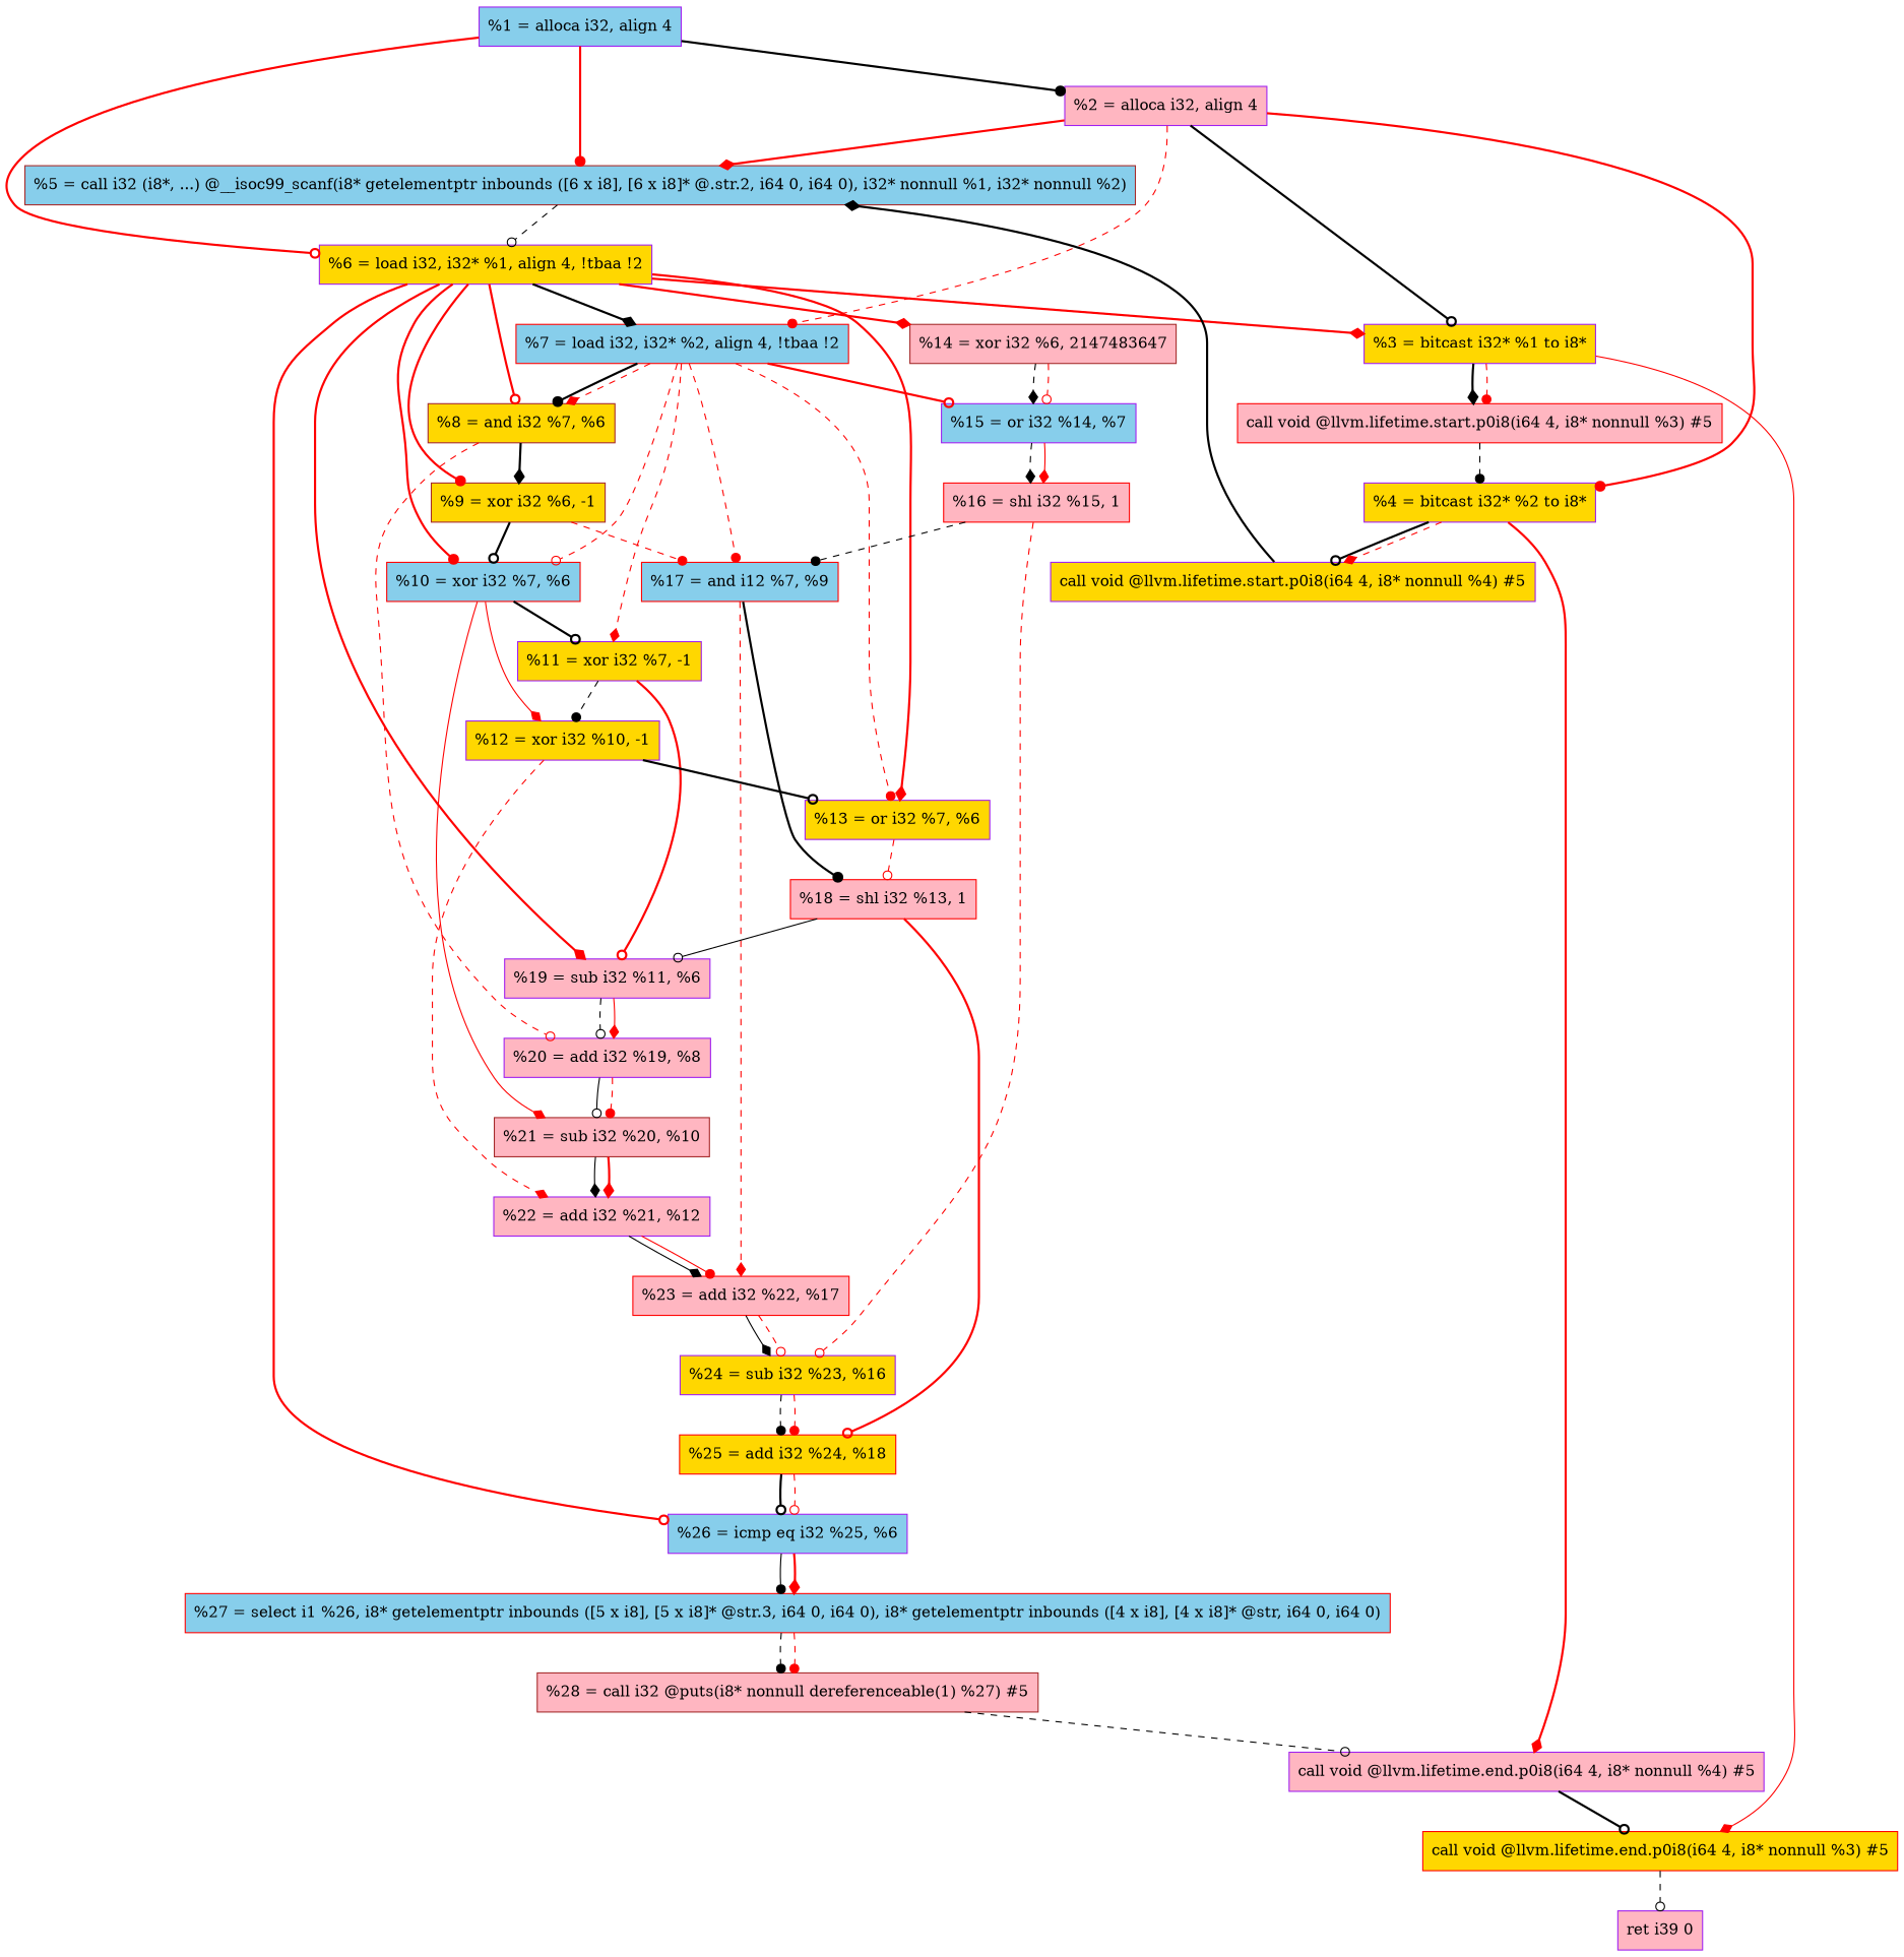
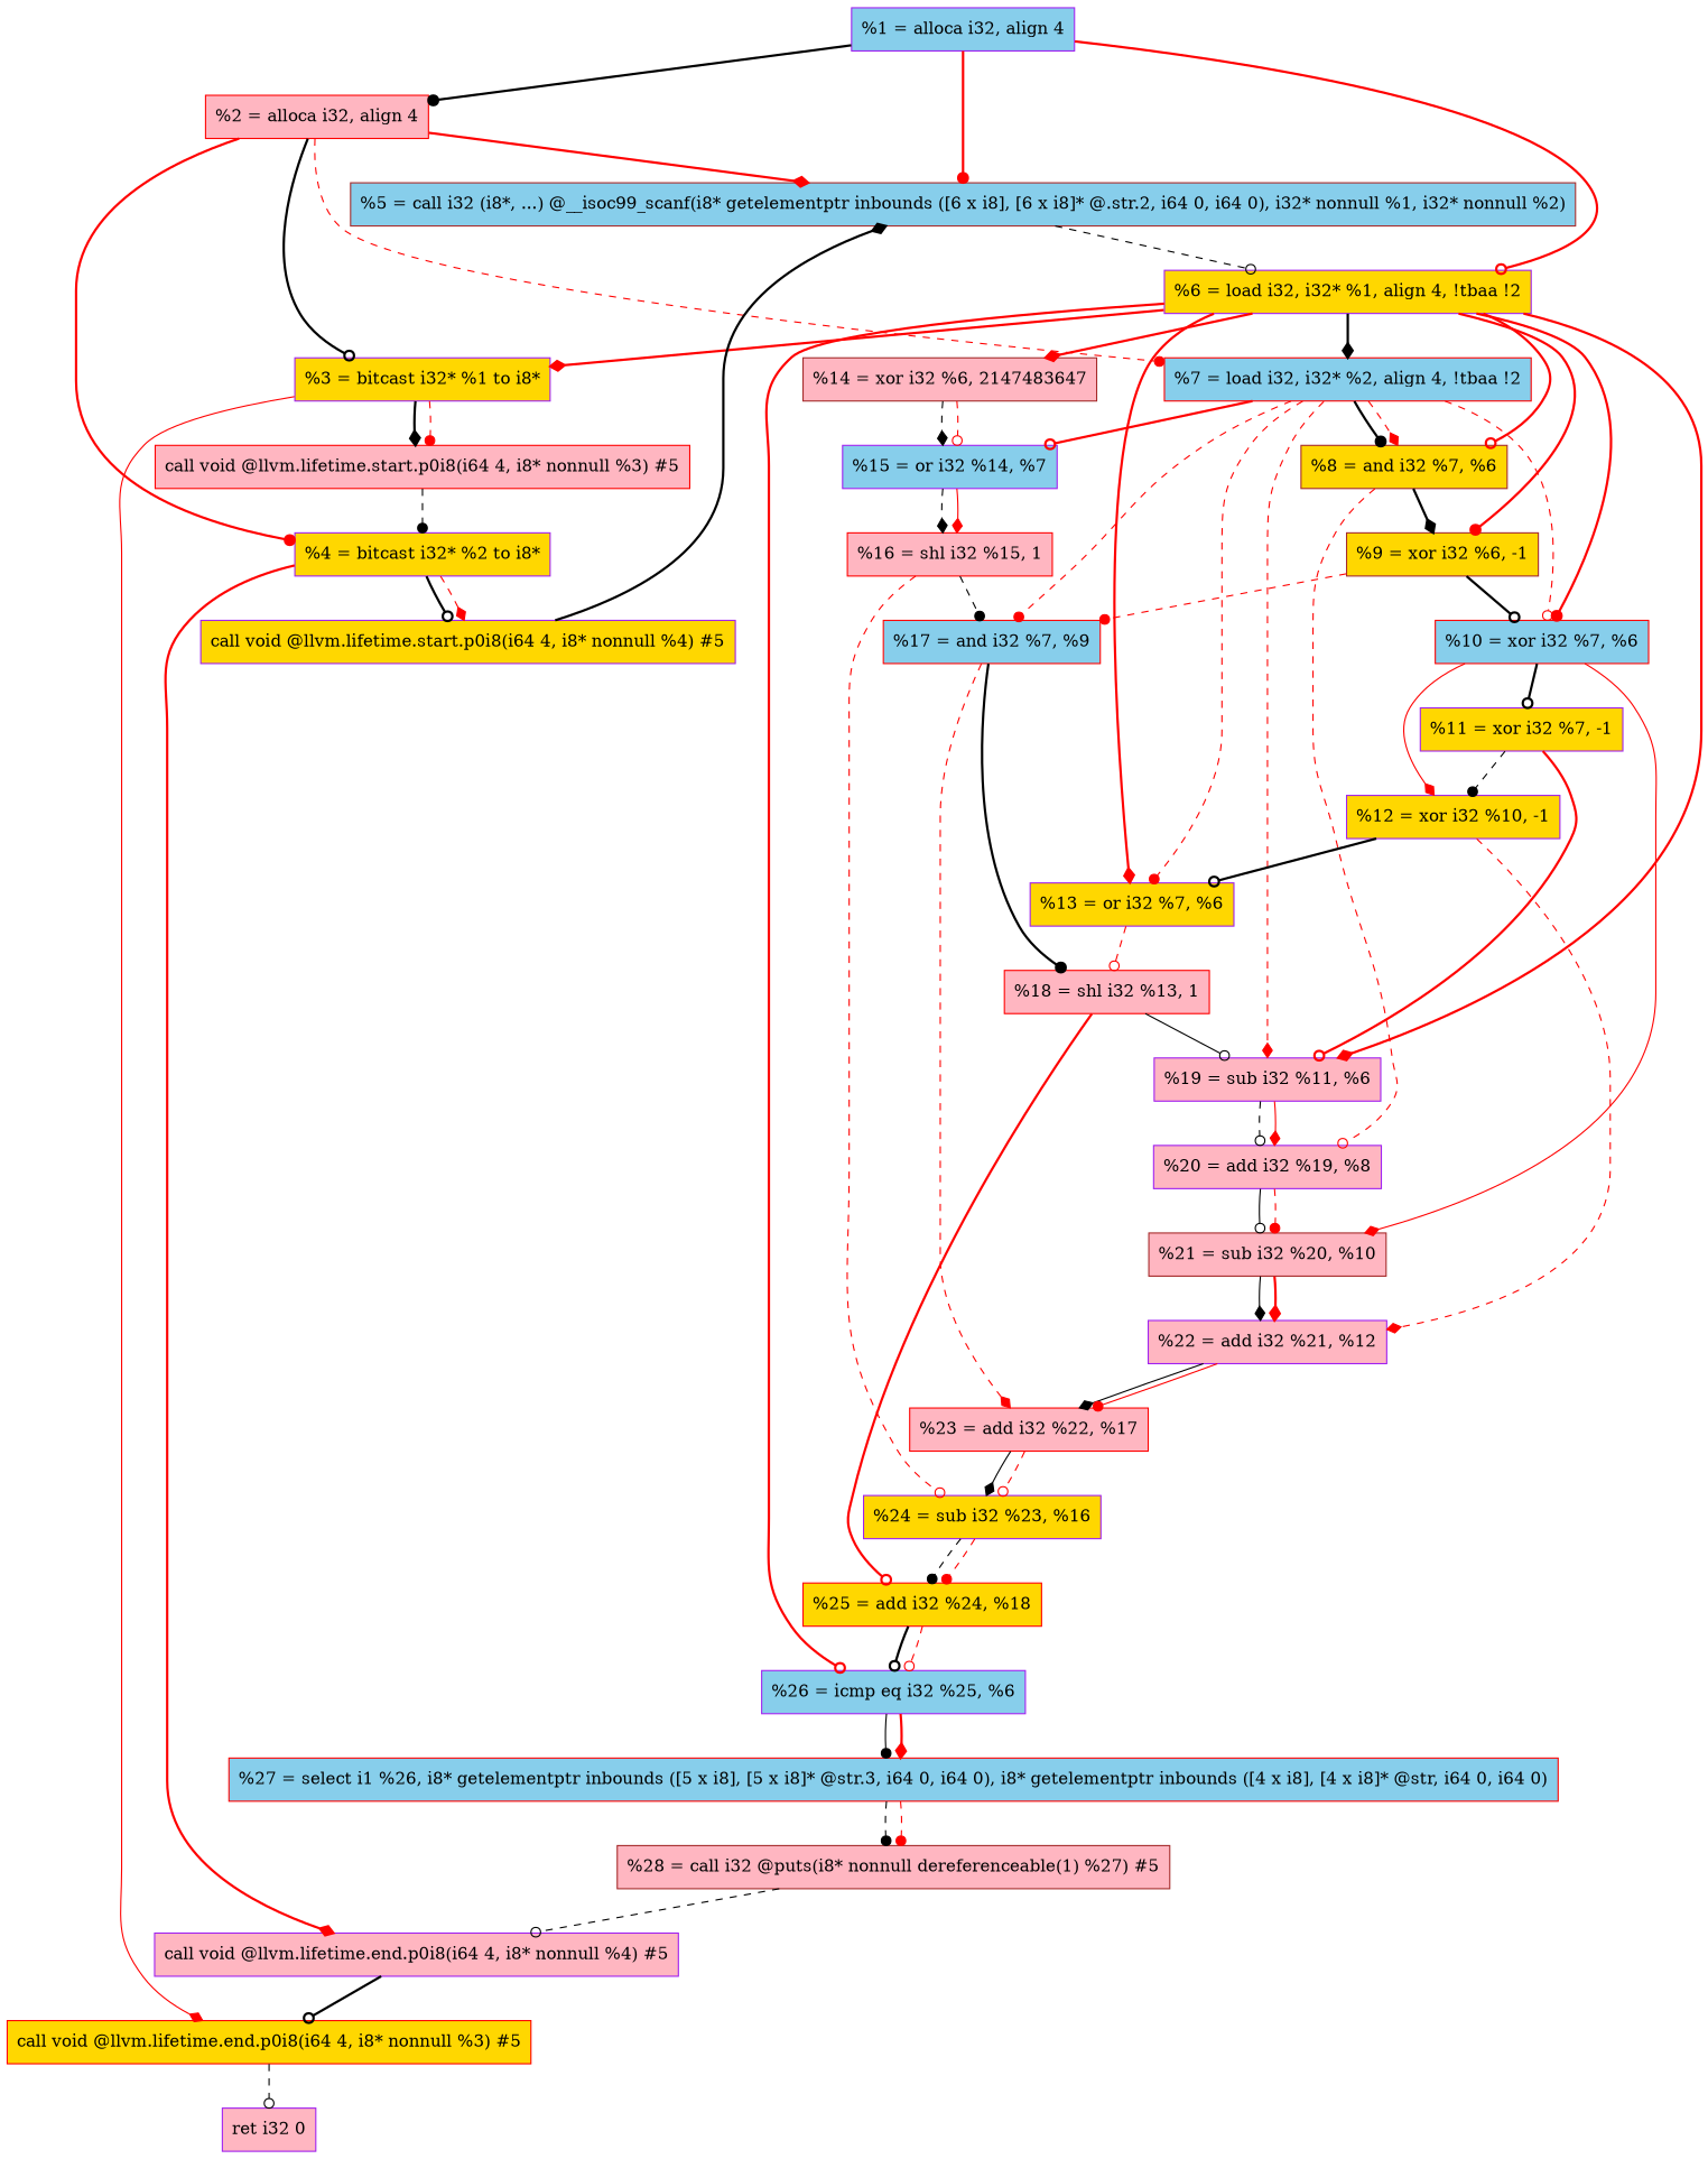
  digraph {
    node [color=purple fillcolor=lightpink shape=record style=filled]
    edge [arrowhead=diamond style=bold color=red]
    n1 [fillcolor=skyblue label="  %1 = alloca i32, align 4"]
-   n2 [label="  %2 = alloca i32, align 4"]
+   n2 [color=red label="  %2 = alloca i32, align 4"]
    n3 [color=brown fillcolor=skyblue label="  %5 = call i32 (i8*, ...) @__isoc99_scanf(i8* getelementptr inbounds ([6 x i8], [6 x i8]* @.str.2, i64 0, i64 0), i32* nonnull %1, i32* nonnull %2)"]
    n4 [fillcolor=gold label="  %6 = load i32, i32* %1, align 4, !tbaa !2"]
    n5 [fillcolor=gold label="  %3 = bitcast i32* %1 to i8*"]
    n6 [fillcolor=gold label="  %4 = bitcast i32* %2 to i8*"]
    n7 [color=red fillcolor=skyblue label="  %7 = load i32, i32* %2, align 4, !tbaa !2"]
    n8 [color=red label="  call void @llvm.lifetime.start.p0i8(i64 4, i8* nonnull %3) #5"]
    n9 [color=red fillcolor=gold label="  call void @llvm.lifetime.end.p0i8(i64 4, i8* nonnull %3) #5"]
    n10 [color=brown fillcolor=gold label="  %8 = and i32 %7, %6"]
    n11 [color=brown fillcolor=gold label="  %9 = xor i32 %6, -1"]
    n12 [color=red fillcolor=skyblue label="  %10 = xor i32 %7, %6"]
    n13 [fillcolor=gold label="  %13 = or i32 %7, %6"]
    n14 [color=brown label="  %14 = xor i32 %6, 2147483647"]
    n15 [label="  %19 = sub i32 %11, %6"]
    n16 [fillcolor=skyblue label="  %26 = icmp eq i32 %25, %6"]
    n17 [fillcolor=gold label="  call void @llvm.lifetime.start.p0i8(i64 4, i8* nonnull %4) #5"]
    n18 [label="  call void @llvm.lifetime.end.p0i8(i64 4, i8* nonnull %4) #5"]
    n19 [fillcolor=gold label="  %11 = xor i32 %7, -1"]
    n20 [fillcolor=skyblue label="  %15 = or i32 %14, %7"]
-   n21 [color=red fillcolor=skyblue label="%17 = and i12 %7, %9"]
-   n22 [label="ret i39 0"]
+   n21 [color=red fillcolor=skyblue label="  %17 = and i32 %7, %9"]
+   n22 [label="  ret i32 0"]
    n23 [label="  %20 = add i32 %19, %8"]
    n24 [fillcolor=gold label="  %12 = xor i32 %10, -1"]
    n25 [color=brown label="  %21 = sub i32 %20, %10"]
    n26 [color=red label="  %18 = shl i32 %13, 1"]
    n27 [color=red fillcolor=skyblue label="  %27 = select i1 %26, i8* getelementptr inbounds ([5 x i8], [5 x i8]* @str.3, i64 0, i64 0), i8* getelementptr inbounds ([4 x i8], [4 x i8]* @str, i64 0, i64 0)"]
    n28 [color=red label="  %16 = shl i32 %15, 1"]
    n29 [color=red label="  %23 = add i32 %22, %17"]
    n30 [label="  %22 = add i32 %21, %12"]
    n31 [color=red fillcolor=gold label="  %25 = add i32 %24, %18"]
    n32 [fillcolor=gold label="  %24 = sub i32 %23, %16"]
    n33 [color=brown label="  %28 = call i32 @puts(i8* nonnull dereferenceable(1) %27) #5"]
    n1 -> n2 [arrowhead=dot color=""]
    n1 -> n3 [arrowhead=dot]
    n1 -> n4 [arrowhead=odot]
    n2 -> n3
    n2 -> n5 [arrowhead=odot color=""]
    n2 -> n6 [arrowhead=dot]
    n2 -> n7 [arrowhead=dot style=dashed]
    n3 -> n4 [arrowhead=odot style=dashed color=""]
    n4 -> n5
    n4 -> n7 [color=""]
    n4 -> n10 [arrowhead=odot]
    n4 -> n11 [arrowhead=dot]
    n4 -> n12 [arrowhead=dot]
    n4 -> n13
    n4 -> n14
    n4 -> n15
    n4 -> n16 [arrowhead=odot]
    n5 -> n8 [color=""]
    n5 -> n8 [arrowhead=dot style=dashed]
    n5 -> n9 [style=solid]
    n6 -> n17 [arrowhead=odot color=""]
    n6 -> n17 [style=dashed]
    n6 -> n18
    n7 -> n10 [arrowhead=dot color=""]
    n7 -> n10 [style=dashed]
    n7 -> n12 [arrowhead=odot style=dashed]
    n7 -> n13 [arrowhead=dot style=dashed]
-   n7 -> n19 [style=dashed]
+   n7 -> n15 [style=dashed]
    n7 -> n20 [arrowhead=odot]
    n7 -> n21 [arrowhead=dot style=dashed]
    n8 -> n6 [arrowhead=dot style=dashed color=""]
    n9 -> n22 [arrowhead=odot style=dashed color=""]
    n10 -> n11 [color=""]
    n10 -> n23 [arrowhead=odot style=dashed]
    n11 -> n12 [arrowhead=odot color=""]
    n11 -> n21 [arrowhead=dot style=dashed]
    n12 -> n19 [arrowhead=odot color=""]
    n12 -> n24 [style=solid]
    n12 -> n25 [style=solid]
    n13 -> n26 [arrowhead=odot style=dashed]
    n14 -> n20 [style=dashed color=""]
    n14 -> n20 [arrowhead=odot style=dashed]
    n15 -> n23 [arrowhead=odot style=dashed color=""]
    n15 -> n23 [style=solid]
    n16 -> n27 [arrowhead=dot style=solid color=""]
    n16 -> n27
    n17 -> n3 [color=""]
    n18 -> n9 [arrowhead=odot color=""]
    n19 -> n15 [arrowhead=odot]
    n19 -> n24 [arrowhead=dot style=dashed color=""]
    n20 -> n28 [style=dashed color=""]
    n20 -> n28 [style=solid]
    n21 -> n26 [arrowhead=dot color=""]
    n21 -> n29 [style=dashed]
    n23 -> n25 [arrowhead=odot style=solid color=""]
    n23 -> n25 [arrowhead=dot style=dashed]
    n24 -> n13 [arrowhead=odot color=""]
    n24 -> n30 [style=dashed]
    n25 -> n30 [style=solid color=""]
    n25 -> n30
    n26 -> n15 [arrowhead=odot style=solid color=""]
    n26 -> n31 [arrowhead=odot]
    n27 -> n33 [arrowhead=dot style=dashed color=""]
    n27 -> n33 [arrowhead=dot style=dashed]
    n28 -> n21 [arrowhead=dot style=dashed color=""]
    n28 -> n32 [arrowhead=odot style=dashed]
    n29 -> n32 [style=solid color=""]
    n29 -> n32 [arrowhead=odot style=dashed]
    n30 -> n29 [style=solid color=""]
    n30 -> n29 [arrowhead=dot style=solid]
    n31 -> n16 [arrowhead=odot color=""]
    n31 -> n16 [arrowhead=odot style=dashed]
    n32 -> n31 [arrowhead=dot style=dashed color=""]
    n32 -> n31 [arrowhead=dot style=dashed]
    n33 -> n18 [arrowhead=odot style=dashed color=""]
  }
